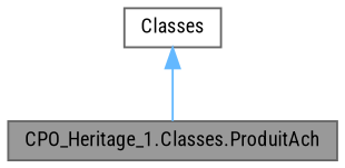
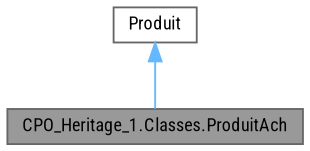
  digraph {
    fontname="Roboto Condensed"
    node [color=gray40 fontname="Roboto Condensed" fontsize=10 shape=box style=filled]
    n1 [fillcolor=grey60 fontcolor=black height=0.2 label="CPO_Heritage_1.Classes.ProduitAch" width=0.4]
-   n2 [fillcolor=white height=0.2 label=Classes width=0.4]
+   n2 [fillcolor=white height=0.2 label=Produit width=0.4]
    n2 -> n1 [color=steelblue1 dir=back fontname="Roboto Condensed" fontsize=10 labelfontname=Helvetica labelfontsize=10 style=solid]
  }
